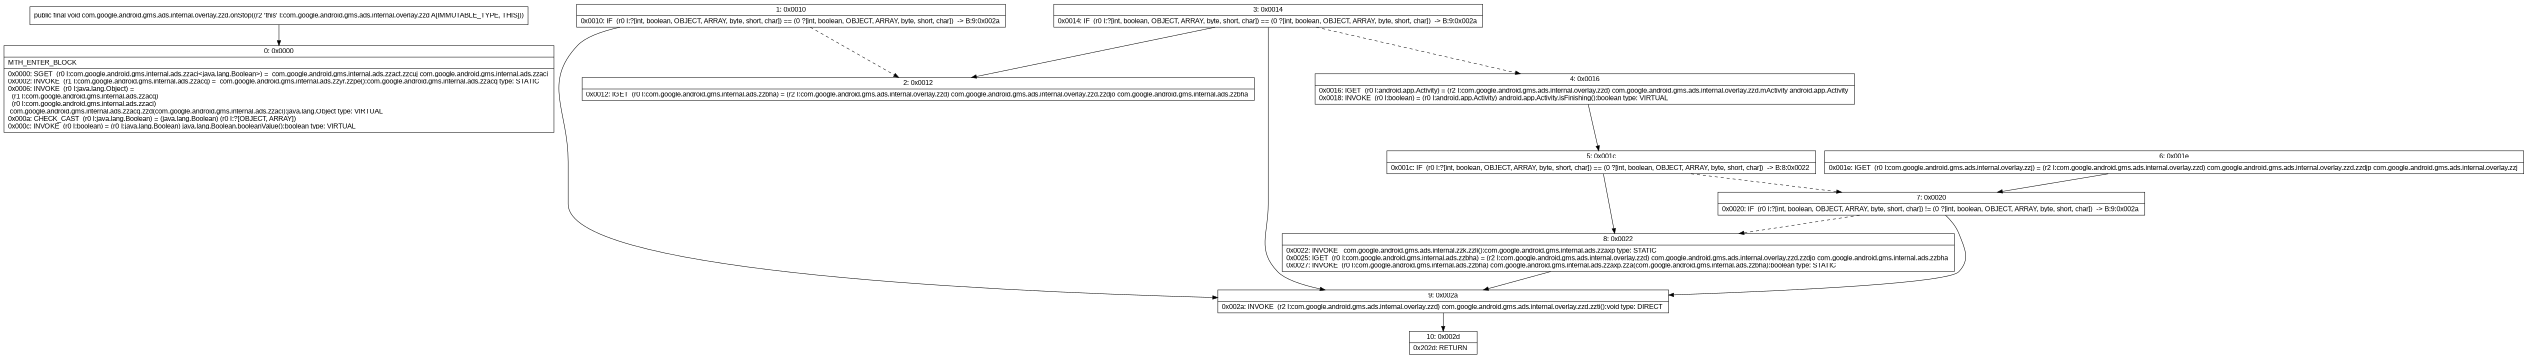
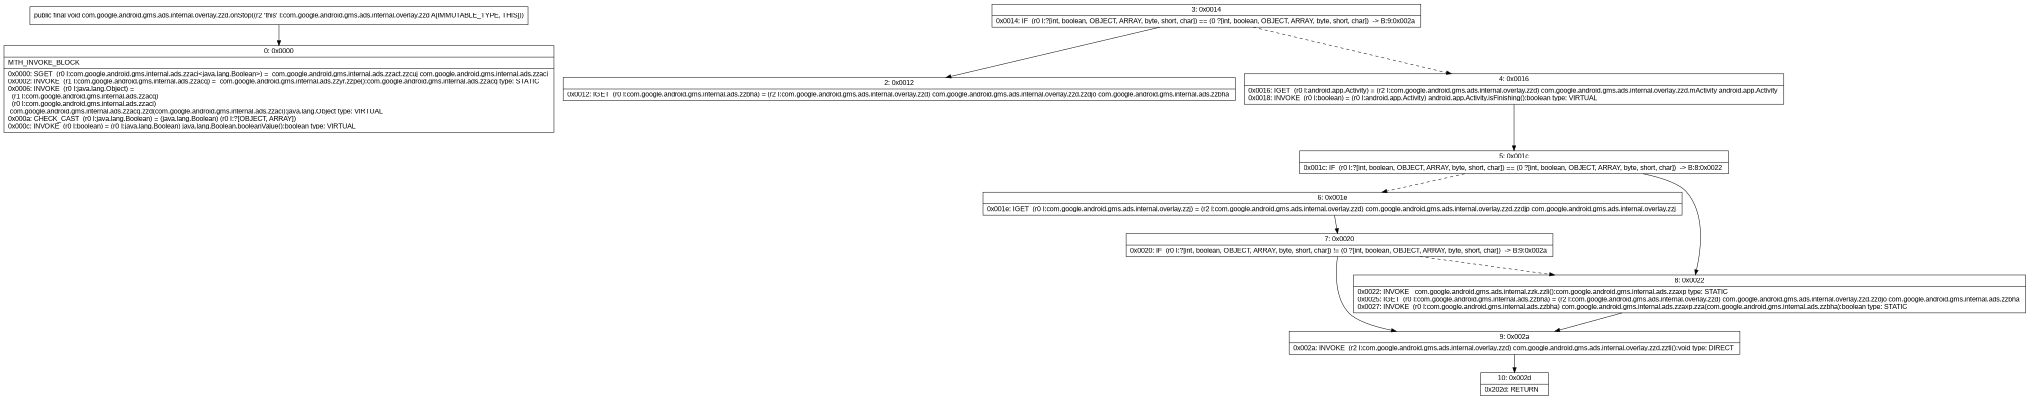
  digraph {
    fontname="Liberation Sans"
    node [fontname="Liberation Sans" shape=record]
    edge [fontname="Liberation Sans"]
-   n1 [label="{0\:\ 0x0000|MTH_ENTER_BLOCK\l|0x0000: SGET  (r0 I:com.google.android.gms.internal.ads.zzaci\<java.lang.Boolean\>) =  com.google.android.gms.internal.ads.zzact.zzcuj com.google.android.gms.internal.ads.zzaci \l0x0002: INVOKE  (r1 I:com.google.android.gms.internal.ads.zzacq) =  com.google.android.gms.internal.ads.zzyr.zzpe():com.google.android.gms.internal.ads.zzacq type: STATIC \l0x0006: INVOKE  (r0 I:java.lang.Object) = \l  (r1 I:com.google.android.gms.internal.ads.zzacq)\l  (r0 I:com.google.android.gms.internal.ads.zzaci)\l com.google.android.gms.internal.ads.zzacq.zzd(com.google.android.gms.internal.ads.zzaci):java.lang.Object type: VIRTUAL \l0x000a: CHECK_CAST  (r0 I:java.lang.Boolean) = (java.lang.Boolean) (r0 I:?[OBJECT, ARRAY]) \l0x000c: INVOKE  (r0 I:boolean) = (r0 I:java.lang.Boolean) java.lang.Boolean.booleanValue():boolean type: VIRTUAL \l}"]
-   n2 [label="{1\:\ 0x0010|0x0010: IF  (r0 I:?[int, boolean, OBJECT, ARRAY, byte, short, char]) == (0 ?[int, boolean, OBJECT, ARRAY, byte, short, char])  \-\> B:9:0x002a \l}"]
+   n1 [label="{0\:\ 0x0000|MTH_INVOKE_BLOCK\l|0x0000: SGET  (r0 I:com.google.android.gms.internal.ads.zzaci\<java.lang.Boolean\>) =  com.google.android.gms.internal.ads.zzact.zzcuj com.google.android.gms.internal.ads.zzaci \l0x0002: INVOKE  (r1 I:com.google.android.gms.internal.ads.zzacq) =  com.google.android.gms.internal.ads.zzyr.zzpe():com.google.android.gms.internal.ads.zzacq type: STATIC \l0x0006: INVOKE  (r0 I:java.lang.Object) = \l  (r1 I:com.google.android.gms.internal.ads.zzacq)\l  (r0 I:com.google.android.gms.internal.ads.zzaci)\l com.google.android.gms.internal.ads.zzacq.zzd(com.google.android.gms.internal.ads.zzaci):java.lang.Object type: VIRTUAL \l0x000a: CHECK_CAST  (r0 I:java.lang.Boolean) = (java.lang.Boolean) (r0 I:?[OBJECT, ARRAY]) \l0x000c: INVOKE  (r0 I:boolean) = (r0 I:java.lang.Boolean) java.lang.Boolean.booleanValue():boolean type: VIRTUAL \l}"]
    n3 [label="{2\:\ 0x0012|0x0012: IGET  (r0 I:com.google.android.gms.internal.ads.zzbha) = (r2 I:com.google.android.gms.ads.internal.overlay.zzd) com.google.android.gms.ads.internal.overlay.zzd.zzdjo com.google.android.gms.internal.ads.zzbha \l}"]
    n4 [label="{9\:\ 0x002a|0x002a: INVOKE  (r2 I:com.google.android.gms.ads.internal.overlay.zzd) com.google.android.gms.ads.internal.overlay.zzd.zzti():void type: DIRECT \l}"]
    n5 [label="{10\:\ 0x002d|0x202d: RETURN   \l}"]
    n6 [label="{3\:\ 0x0014|0x0014: IF  (r0 I:?[int, boolean, OBJECT, ARRAY, byte, short, char]) == (0 ?[int, boolean, OBJECT, ARRAY, byte, short, char])  \-\> B:9:0x002a \l}"]
    n7 [label="{4\:\ 0x0016|0x0016: IGET  (r0 I:android.app.Activity) = (r2 I:com.google.android.gms.ads.internal.overlay.zzd) com.google.android.gms.ads.internal.overlay.zzd.mActivity android.app.Activity \l0x0018: INVOKE  (r0 I:boolean) = (r0 I:android.app.Activity) android.app.Activity.isFinishing():boolean type: VIRTUAL \l}"]
    n8 [label="{5\:\ 0x001c|0x001c: IF  (r0 I:?[int, boolean, OBJECT, ARRAY, byte, short, char]) == (0 ?[int, boolean, OBJECT, ARRAY, byte, short, char])  \-\> B:8:0x0022 \l}"]
    n9 [label="{6\:\ 0x001e|0x001e: IGET  (r0 I:com.google.android.gms.ads.internal.overlay.zzj) = (r2 I:com.google.android.gms.ads.internal.overlay.zzd) com.google.android.gms.ads.internal.overlay.zzd.zzdjp com.google.android.gms.ads.internal.overlay.zzj \l}"]
    n10 [label="{8\:\ 0x0022|0x0022: INVOKE   com.google.android.gms.ads.internal.zzk.zzli():com.google.android.gms.internal.ads.zzaxp type: STATIC \l0x0025: IGET  (r0 I:com.google.android.gms.internal.ads.zzbha) = (r2 I:com.google.android.gms.ads.internal.overlay.zzd) com.google.android.gms.ads.internal.overlay.zzd.zzdjo com.google.android.gms.internal.ads.zzbha \l0x0027: INVOKE  (r0 I:com.google.android.gms.internal.ads.zzbha) com.google.android.gms.internal.ads.zzaxp.zza(com.google.android.gms.internal.ads.zzbha):boolean type: STATIC \l}"]
    n11 [label="{7\:\ 0x0020|0x0020: IF  (r0 I:?[int, boolean, OBJECT, ARRAY, byte, short, char]) != (0 ?[int, boolean, OBJECT, ARRAY, byte, short, char])  \-\> B:9:0x002a \l}"]
    n12 [label="{public final void com.google.android.gms.ads.internal.overlay.zzd.onStop((r2 'this' I:com.google.android.gms.ads.internal.overlay.zzd A[IMMUTABLE_TYPE, THIS])) }"]
-   n2 -> n3 [style=dashed]
-   n2 -> n4
    n4 -> n5
    n6 -> n3
-   n6 -> n4
    n6 -> n7 [style=dashed]
    n7 -> n8
-   n8 -> n11 [style=dashed]
+   n8 -> n9 [style=dashed]
    n8 -> n10
    n9 -> n11
    n10 -> n4
    n11 -> n4
    n11 -> n10 [style=dashed]
    n12 -> n1
  }
